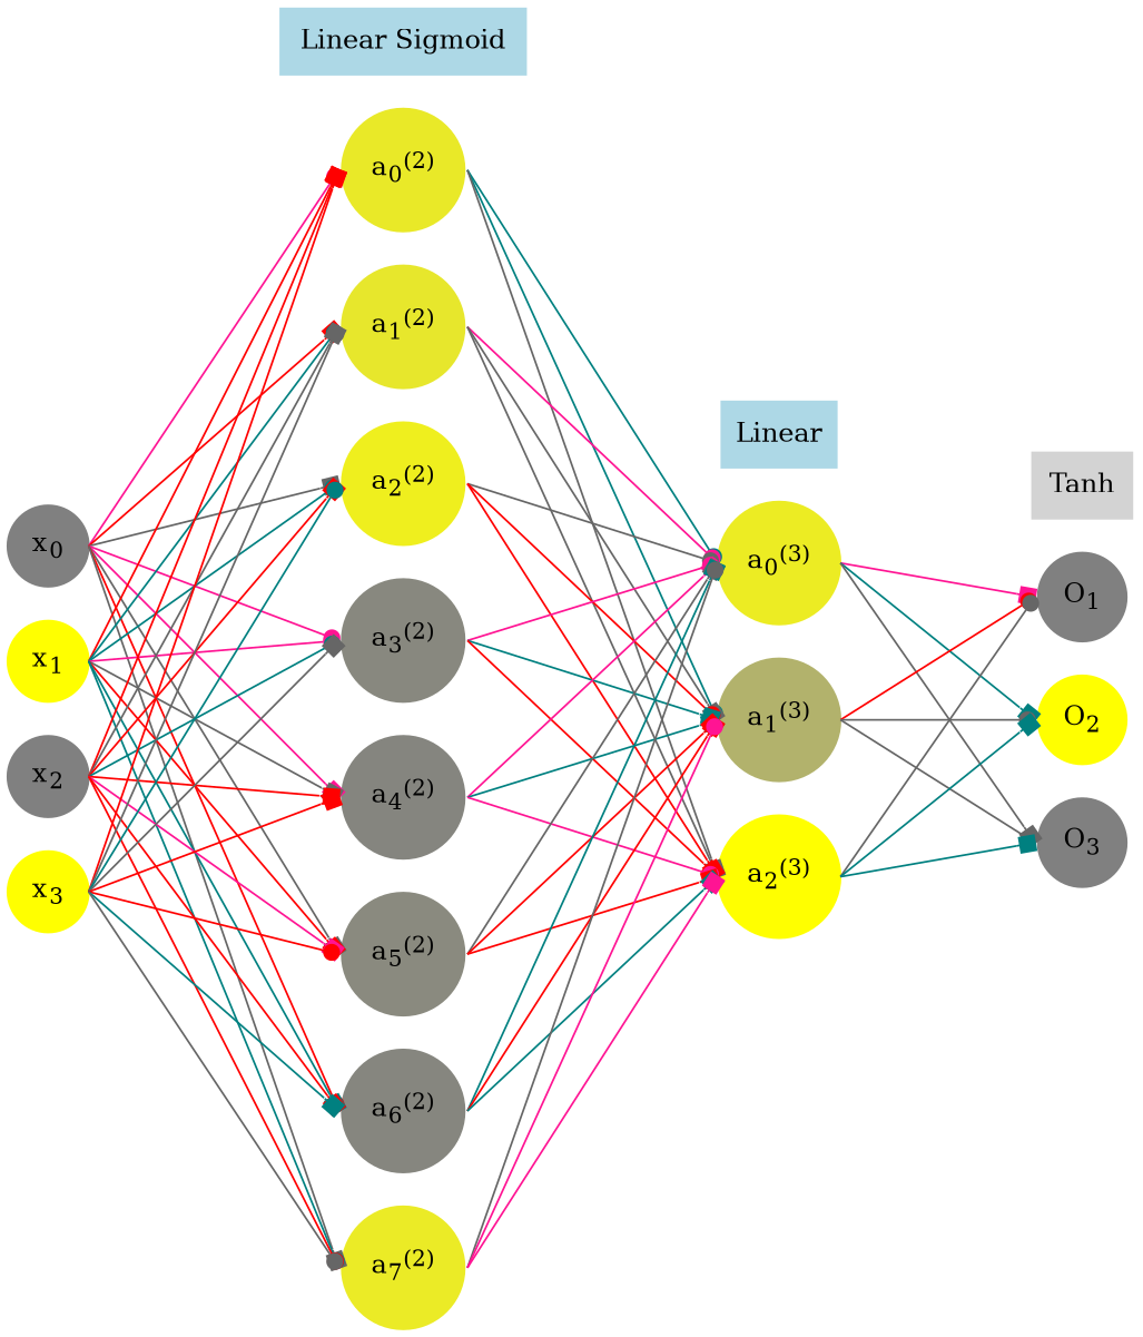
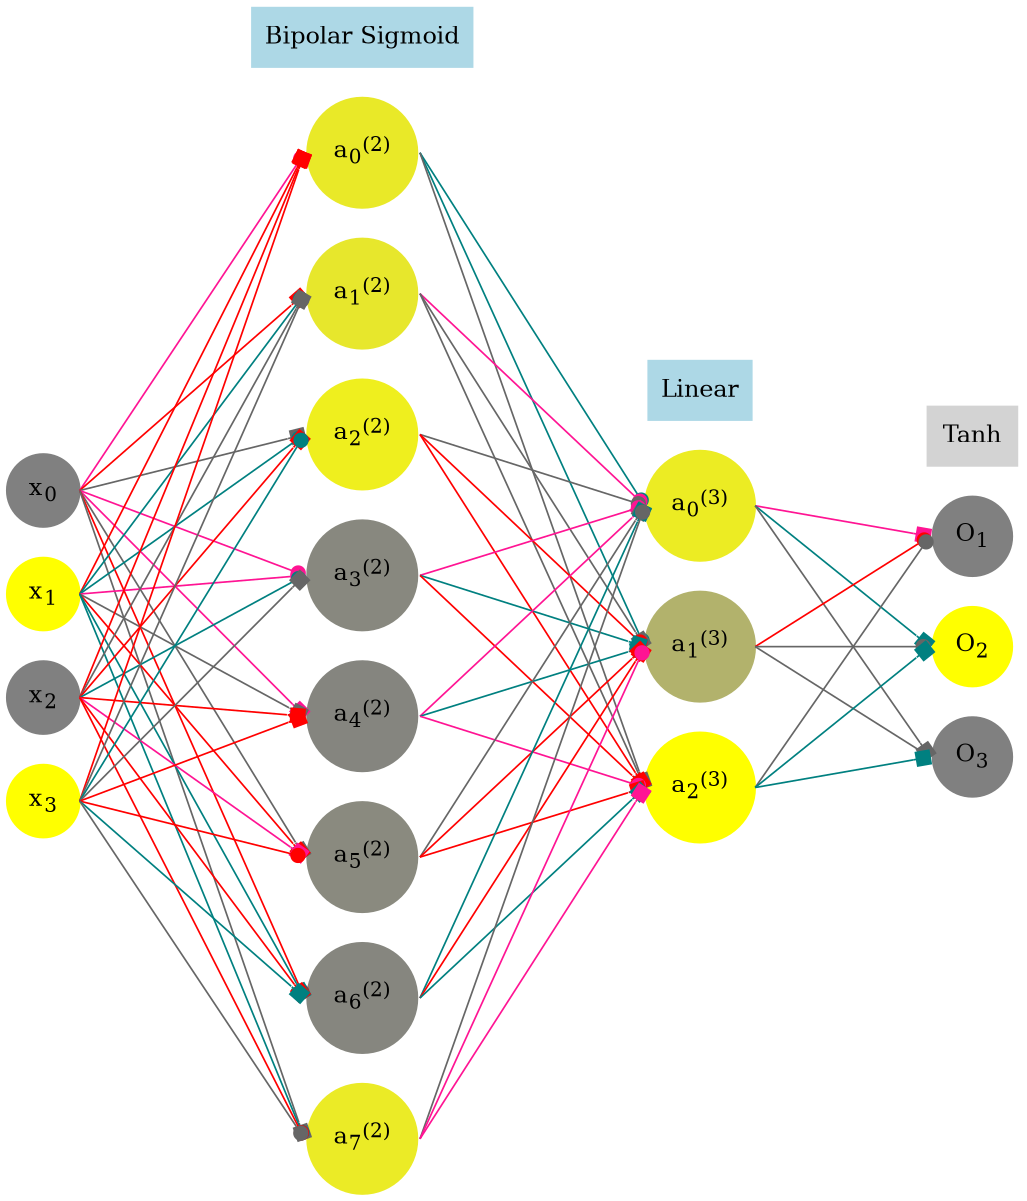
  digraph {
    rankdir=LR
    ranksep=1.4
    splines=false
    node [color="0.1667, 0.0, 0.5" fillcolor="0.1667, 0.0, 0.5" shape=circle style=filled]
    edge [headport=w style=solid tailport=e color=red arrowhead=box]
    n1 [label=<x<sub>0</sub>>]
    n2 [color="0.1667, 1.0, 1.0" fillcolor="0.1667, 1.0, 1.0" label=<x<sub>1</sub>>]
    n3 [label=<x<sub>2</sub>>]
    n4 [color="0.1667, 1.0, 1.0" fillcolor="0.1667, 1.0, 1.0" label=<x<sub>3</sub>>]
    n5 [color="0.1667, 0.825463, 0.912732" fillcolor="0.1667, 0.825463, 0.912732" label=<a<sub>0</sub><sup>(2)</sup>>]
    n6 [color="0.1667, 0.806010, 0.903005" fillcolor="0.1667, 0.806010, 0.903005" label=<a<sub>1</sub><sup>(2)</sup>>]
    n7 [color="0.1667, 0.871938, 0.935969" fillcolor="0.1667, 0.871938, 0.935969" label=<a<sub>2</sub><sup>(2)</sup>>]
    n8 [color="0.1667, 0.067019, 0.533510" fillcolor="0.1667, 0.067019, 0.533510" label=<a<sub>3</sub><sup>(2)</sup>>]
    n9 [color="0.1667, 0.041878, 0.520939" fillcolor="0.1667, 0.041878, 0.520939" label=<a<sub>4</sub><sup>(2)</sup>>]
    n10 [color="0.1667, 0.084984, 0.542492" fillcolor="0.1667, 0.084984, 0.542492" label=<a<sub>5</sub><sup>(2)</sup>>]
    n11 [color="0.1667, 0.049322, 0.524661" fillcolor="0.1667, 0.049322, 0.524661" label=<a<sub>6</sub><sup>(2)</sup>>]
    n12 [color="0.1667, 0.838251, 0.919125" fillcolor="0.1667, 0.838251, 0.919125" label=<a<sub>7</sub><sup>(2)</sup>>]
    n13 [color="0.1667, 0.850114, 0.925057" fillcolor="0.1667, 0.850114, 0.925057" label=<a<sub>0</sub><sup>(3)</sup>>]
    n14 [color="0.1667, 0.394184, 0.697092" fillcolor="0.1667, 0.394184, 0.697092" label=<a<sub>1</sub><sup>(3)</sup>>]
    n15 [color="0.1667, 1.337934, 1.168967" fillcolor="0.1667, 1.337934, 1.168967" label=<a<sub>2</sub><sup>(3)</sup>>]
    n16 [label=<O<sub>1</sub>>]
    n17 [color="0.1667, 1.0, 1.0" fillcolor="0.1667, 1.0, 1.0" label=<O<sub>2</sub>>]
    n18 [label=<O<sub>3</sub>>]
-   n19 [label="Linear Sigmoid" shape=plaintext fillcolor=lightblue color=darkorange]
+   n19 [label="Bipolar Sigmoid" shape=plaintext fillcolor=lightblue color=darkorange]
    n20 [label=Linear shape=plaintext fillcolor=lightblue color=red]
    n21 [label=Tanh shape=plaintext fillcolor=lightgrey color=darkorange]
    subgraph sub_1 {
      n1
    }
    subgraph sub_2 {
      n2
    }
    subgraph sub_3 {
      n3
    }
    subgraph sub_4 {
      n4
    }
    subgraph sub_5 {
      n5
    }
    subgraph sub_6 {
      n6
    }
    subgraph sub_7 {
      n7
    }
    subgraph sub_8 {
      n8
    }
    subgraph sub_9 {
      n9
    }
    subgraph sub_10 {
      n10
    }
    subgraph sub_11 {
      n11
    }
    subgraph sub_12 {
      n12
    }
    subgraph sub_13 {
      n13
    }
    subgraph sub_14 {
      n14
    }
    subgraph sub_15 {
      n15
    }
    subgraph sub_16 {
      n16
    }
    subgraph sub_17 {
      n17
    }
    subgraph sub_18 {
      n18
    }
    subgraph sub_19 {
      rank=same
      n1
      n2
      n3
      n4
    }
    subgraph sub_20 {
      rank=same
      n5
      n6
      n7
      n8
      n9
      n10
      n11
      n12
    }
    subgraph sub_21 {
      rank=same
      n13
      n14
      n15
    }
    subgraph sub_22 {
      rank=same
      n16
      n17
      n18
    }
    subgraph sub_23 {
      rank=same
      n5
      n19
    }
    subgraph sub_24 {
      rank=same
      n13
      n20
    }
    subgraph sub_25 {
      rank=same
      n16
      n21
    }
    n1 -> n2 [style=invis color="" arrowhead=""]
    n1 -> n5 [color=deeppink arrowhead=dot]
    n1 -> n6
    n1 -> n7 [color=gray40]
    n1 -> n8 [color=deeppink arrowhead=dot]
    n1 -> n9 [color=deeppink]
    n1 -> n10 [color=gray40]
    n1 -> n11 [arrowhead=dot]
    n1 -> n12 [color=gray40]
    n2 -> n3 [style=invis color="" arrowhead=""]
    n2 -> n5
    n2 -> n6 [color=teal arrowhead=dot]
    n2 -> n7 [color=teal arrowhead=dot]
    n2 -> n8 [color=deeppink arrowhead=dot]
    n2 -> n9 [color=gray40]
    n2 -> n10
    n2 -> n11 [color=teal]
    n2 -> n12 [color=teal arrowhead=dot]
    n3 -> n4 [style=invis color="" arrowhead=""]
    n3 -> n5
    n3 -> n6 [color=gray40]
    n3 -> n7
    n3 -> n8 [color=teal arrowhead=dot]
    n3 -> n9
    n3 -> n10 [color=deeppink]
    n3 -> n11
    n3 -> n12 [arrowhead=dot]
    n4 -> n5
    n4 -> n6 [color=gray40 arrowhead=dot]
    n4 -> n7 [color=teal arrowhead=dot]
    n4 -> n8 [color=gray40]
    n4 -> n9
    n4 -> n10 [arrowhead=dot]
    n4 -> n11 [color=teal]
    n4 -> n12 [color=gray40 arrowhead=dot]
    n5 -> n6 [style=invis color="" arrowhead=""]
    n5 -> n13 [color=teal arrowhead=dot]
    n5 -> n14 [color=teal arrowhead=dot]
    n5 -> n15 [color=gray40]
    n6 -> n7 [style=invis color="" arrowhead=""]
    n6 -> n13 [color=deeppink arrowhead=dot]
    n6 -> n14 [color=gray40]
    n6 -> n15 [color=gray40 arrowhead=dot]
    n7 -> n8 [style=invis color="" arrowhead=""]
    n7 -> n13 [color=gray40 arrowhead=dot]
    n7 -> n14 [arrowhead=dot]
    n7 -> n15
    n8 -> n9 [style=invis color="" arrowhead=""]
    n8 -> n13 [color=deeppink arrowhead=dot]
    n8 -> n14 [color=teal]
    n8 -> n15
    n9 -> n10 [style=invis color="" arrowhead=""]
    n9 -> n13 [color=deeppink]
    n9 -> n14 [color=teal]
    n9 -> n15 [color=deeppink arrowhead=dot]
    n10 -> n11 [style=invis color="" arrowhead=""]
    n10 -> n13 [color=gray40]
    n10 -> n14
    n10 -> n15
    n11 -> n12 [style=invis color="" arrowhead=""]
    n11 -> n13 [color=teal]
    n11 -> n14
    n11 -> n15 [color=teal]
    n12 -> n13 [color=gray40 arrowhead=dot]
    n12 -> n14 [color=deeppink arrowhead=dot]
    n12 -> n15 [color=deeppink]
    n13 -> n14 [style=invis color="" arrowhead=""]
    n13 -> n16 [color=deeppink]
    n13 -> n17 [color=teal]
    n13 -> n18 [color=gray40]
    n14 -> n15 [style=invis color="" arrowhead=""]
    n14 -> n16 [arrowhead=dot]
    n14 -> n17 [color=gray40 arrowhead=dot]
    n14 -> n18 [color=gray40 arrowhead=dot]
    n15 -> n16 [color=gray40 arrowhead=dot]
    n15 -> n17 [color=teal]
    n15 -> n18 [color=teal]
    n16 -> n17 [style=invis color="" arrowhead=""]
    n17 -> n18 [style=invis color="" arrowhead=""]
    n19 -> n5 [style=invis color="" arrowhead=""]
    n20 -> n13 [style=invis color="" arrowhead=""]
    n21 -> n16 [style=invis color="" arrowhead=""]
  }
